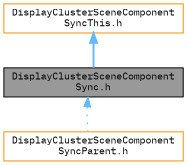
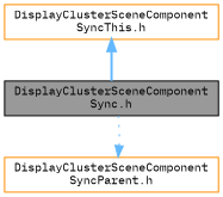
  digraph {
    fontname="IBM Plex Mono"
    node [color=darkorange fillcolor=white fontname="IBM Plex Mono" fontsize=10 shape=box style=filled]
    edge [color=steelblue1 dir=back fontname="IBM Plex Mono" fontsize=10 labelfontname=Helvetica labelfontsize=10]
    n1 [color=black fillcolor=grey60 fontcolor=black height=0.2 label="DisplayClusterSceneComponent\lSync.h" width=0.4]
    n2 [height=0.2 label="DisplayClusterSceneComponent\lSyncParent.h" width=0.4]
    n3 [height=0.2 label="DisplayClusterSceneComponent\lSyncThis.h" width=0.4]
-   n1 -> n2 [style=dotted]
+   n2 -> n1 [style=dotted]
    n3 -> n1 [style=bold]
  }
